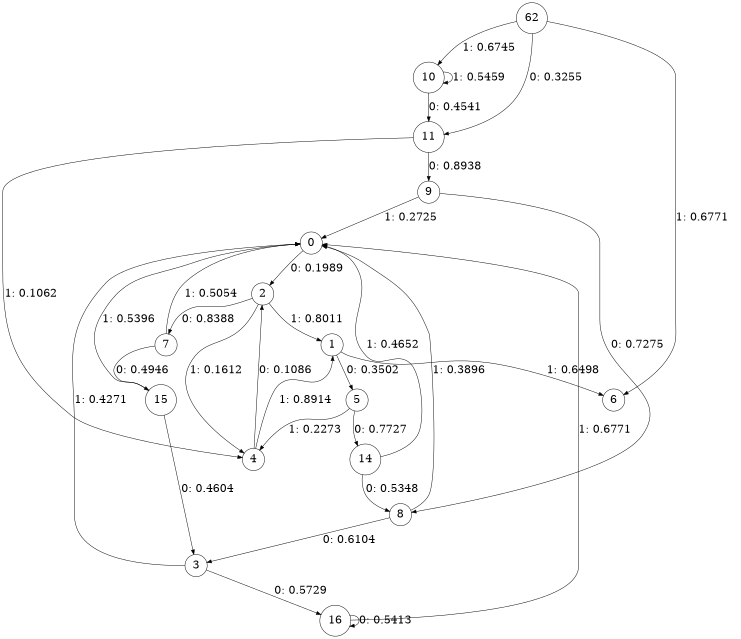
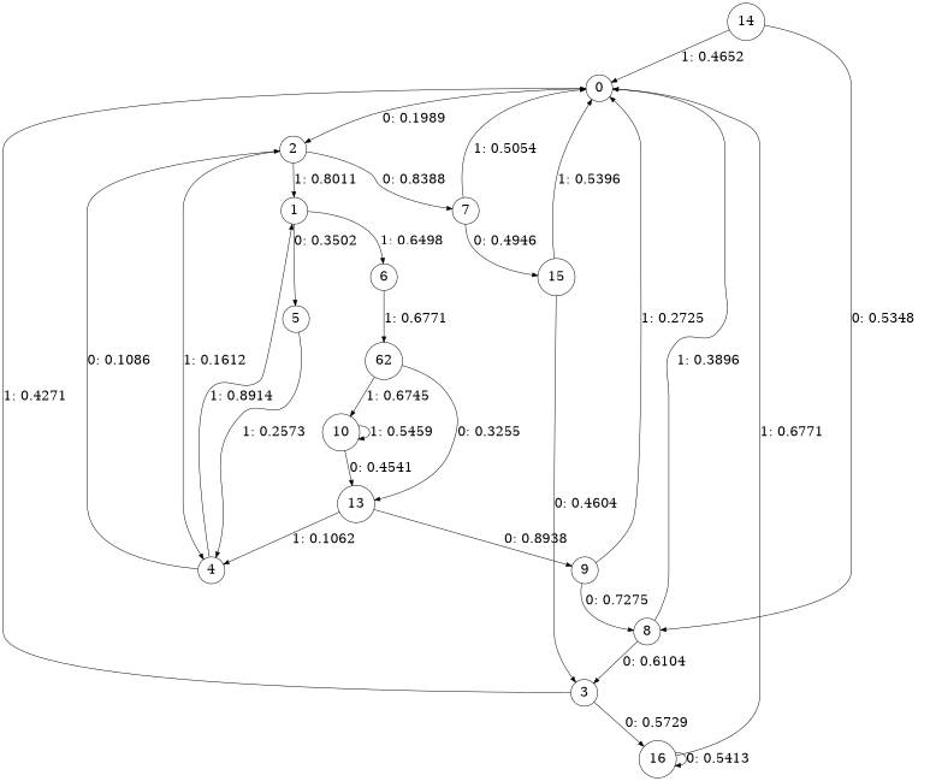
  digraph {
    node [fontsize=24 shape=circle]
    edge [fontsize=24]
    0
    2
    1
    7
    4
    5
    6
    15
    14
    n10 [label=62]
    8
    10
-   11
+   11 [label=13]
    3
    16
    9
    0 -> 2 [label="0: 0.1989   "]
    2 -> 1 [label="1: 0.8011   "]
    2 -> 7 [label="0: 0.8388   "]
    2 -> 4 [label="1: 0.1612   "]
    1 -> 5 [label="0: 0.3502   "]
    1 -> 6 [label="1: 0.6498   "]
    7 -> 0 [label="1: 0.5054   "]
    7 -> 15 [label="0: 0.4946   "]
    4 -> 2 [label="0: 0.1086   "]
    4 -> 1 [label="1: 0.8914   "]
-   5 -> 4 [label="1: 0.2273   "]
-   5 -> 14 [label="0: 0.7727   "]
-   n10 -> 6 [label="1: 0.6771   "]
+   5 -> 4 [label="1: 0.2573   "]
+   6 -> n10 [label="1: 0.6771   "]
    15 -> 0 [label="1: 0.5396   "]
    15 -> 3 [label="0: 0.4604   "]
    14 -> 0 [label="1: 0.4652   "]
    14 -> 8 [label="0: 0.5348   "]
    n10 -> 10 [label="1: 0.6745   "]
    n10 -> 11 [label="0: 0.3255   "]
    8 -> 0 [label="1: 0.3896   "]
    8 -> 3 [label="0: 0.6104   "]
    10 -> 10 [label="1: 0.5459   "]
    10 -> 11 [label="0: 0.4541   "]
    11 -> 4 [label="1: 0.1062   "]
    11 -> 9 [label="0: 0.8938   "]
    3 -> 0 [label="1: 0.4271   "]
    3 -> 16 [label="0: 0.5729   "]
    16 -> 0 [label="1: 0.6771   "]
    16 -> 16 [label="0: 0.5413   "]
    9 -> 0 [label="1: 0.2725   "]
    9 -> 8 [label="0: 0.7275   "]
  }
